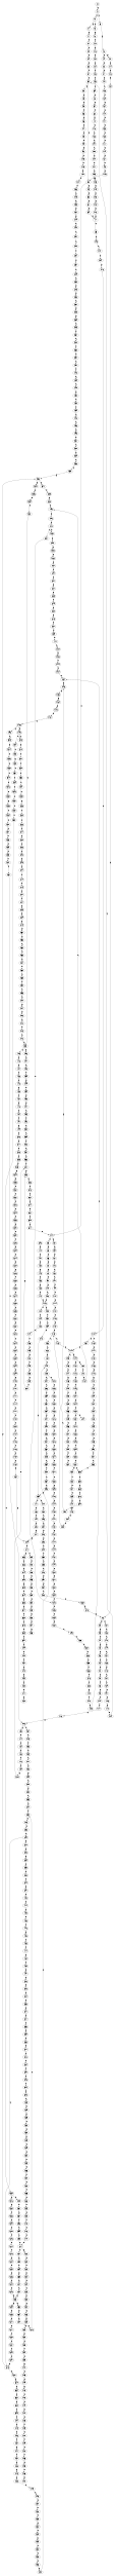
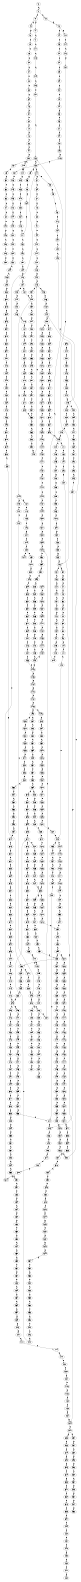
  strict digraph {
    S0
    S1
    S2
    S3
    S4
    S5
    S6
    S7
    S8
    S9
    S10
    S11
    S12
    S13
    S14
    S15
    S16
    S17
    S18
    S19
    S20
    S21
    S22
    S23
    S24
    S25
    S26
    S27
    S28
    S29
    S30
    S31
    S32
    S33
    S34
    S35
    S36
    S37
    S38
    S39
    S40
    S41
    S42
    S43
    S44
    S45
    S46
    S47
    S48
    S49
    S50
    S51
    S52
    S53
    S54
    S55
    S56
    S57
    S58
    S59
    S60
    S61
    S62
    S63
    S64
    S65
    S66
    S67
    S68
    S69
    S70
    S71
    S72
    S73
    S74
    S75
    S76
    S77
    S78
    S79
    S80
    S81
    S82
    S83
    S84
    S85
    S86
    S87
    S88
    S89
    S90
    S91
    S92
    S93
    S94
    S95
    S96
    S97
    S98
    S99
    S100
    S101
    S102
    S103
    S104
    S105
    S106
    S107
    S108
    S109
    S110
    S111
    S112
    S113
    S114
    S115
    S116
    S117
    S118
    S119
    S120
    S121
    S122
    S123
    S124
    S125
    S126
    S127
    S128
    S129
    S130
    S131
    S132
    S133
    S134
    S135
    S136
    S137
    S138
    S139
    S140
    S141
    S142
    S143
    S144
    S145
    S146
    S147
    S148
    S149
    S150
    S151
    S152
    S153
    S154
    S155
    S156
    S157
    S158
    S159
    S160
    S161
    S162
    S163
    S164
    S165
    S166
    S167
    S168
    S169
    S170
    S171
    S172
    S173
    S174
    S175
    S176
    S177
    S178
    S179
    S180
    S181
    S182
    S183
    S184
    S185
    S186
    S187
    S188
    S189
    S190
    S191
    S192
    S193
    S194
    S195
    S196
    S197
    S198
    S199
    S200
    S201
    S202
    S203
    S204
    S205
    S206
    S207
    S208
    S209
    S210
    S211
    S212
    S213
    S214
    S215
    S216
    S217
    S218
    S219
    S220
    S221
    S222
    S223
    S224
    S225
    S226
    S227
    S228
    S229
    S230
    S231
    S232
    S233
    S234
    S235
    S236
    S237
    S238
    S239
    S240
    S241
    S242
    S243
    S244
    S257
    S245
    S246
    S247
    S248
    S249
    S250
    S251
    S252
    S253
    S254
    S255
    S256
    S258
    S259
    S260
    S261
    S262
    S263
    S264
    S265
    S266
    S267
    S268
    S269
    S270
    S271
    S272
    S273
    S274
    S275
    S276
    S277
    S278
    S279
    S280
    S281
    S282
    S283
    S284
    S285
    S286
    S287
    S288
    S289
    S290
    S291
    S292
    S293
    S294
    S295
    S296
    S297
    S298
    S299
    S300
    S301
    S302
    S303
    S304
    S305
    S306
    S307
    S308
    S309
    S310
    S311
    S312
    S313
    S314
    S315
    S316
    S317
    S318
    S319
    S320
    S321
    S322
    S323
    S324
    S325
    S326
    S327
    S328
    S329
    S330
    S331
    S332
    S333
    S334
    S335
    S336
    S337
    S338
    S339
    S340
    S341
    S342
    S343
    S344
    S345
    S346
    S347
    S348
    S349
    S350
    S351
    S352
    S353
    S354
    S355
    S356
    S357
    S358
    S359
    S360
    S361
    S362
    S363
    S364
    S365
    S366
    S367
    S368
    S369
    S370
    S371
    S372
    S373
    S374
    S375
    S376
    S377
    S378
    S379
    S380
    S381
    S382
    S383
    S384
    S385
    S386
    S387
    S388
    S389
    S390
    S391
    S392
    S393
    S394
    S395
    S396
    S397
    S399
    S400
    S401
    S402
    S403
    S404
    S405
    S406
    S407
    S408
    S409
    S398
    S410
    S411
    S412
    S413
    S414
    S415
    S416
    S417
    S418
    S419
    S420
    S421
    S422
    S423
    S424
    S425
    S426
    S427
    S428
    S429
    S430
    S431
    S432
    S433
    S434
    S435
    S436
    S437
    S438
    S439
    S440
    S441
    S442
    S443
    S444
    S445
    S446
    S447
    S448
    S449
    S450
    S451
    S452
    S453
    S454
    S455
    S456
    S457
    S458
    S459
    S460
    S461
    S462
    S463
    S464
    S465
    S466
    S467
    S468
    S469
    S470
    S471
    S472
    S473
    S474
    S475
    S476
    S477
    S478
    S479
    S480
    S481
    S482
    S483
    S484
    S485
    S486
    S487
    S488
    S489
    S490
    S491
    S492
    S493
    S494
    S495
    S496
    S497
    S498
    S499
    S500
    S501
    S502
    S503
    S504
    S505
    S506
    S507
    S508
    S509
    S510
    S511
    S512
    S513
    S514
    S515
    S516
    S517
    S518
    S519
    S520
    S521
    S522
    S523
    S524
    S525
    S526
    S527
    S528
    S529
    S530
    S531
    S532
    S533
    S534
    S535
    S536
    S537
    S538
    S539
    S540
    S541
    S542
    S543
    S544
    S545
    S546
    S547
    S548
    S549
    S550
    S551
    S552
    S553
    S554
    S555
    S556
    S557
    S558
    S559
    S560
    S561
    S562
    S563
    S564
    S565
    S566
    S567
    S568
    S569
    S570
    S571
    S572
    S573
    S574
    S575
    S576
    S577
    S578
    S579
    S580
    S581
    S582
    S583
    S584
    S585
    S586
    S587
    S588
    S589
    S590
    S591
    S592
    S593
    S594
    S595
    S596
    S597
    S598
    S599
    S600
    S601
    S602
    S603
    S604
    S605
    S606
    S607
    S608
    S609
    S610
    S611
    S612
    S613
    S614
    S615
    S616
    S617
    S618
    S619
    S620
    S621
    S622
    S623
    S624
    S625
    S626
    S627
    S628
    S629
    S630
    S631
    S632
    S633
    S634
    S635
    S636
    S637
    S638
    S639
    S640
    S641
    S642
    S643
    S644
    S645
    S646
    S647
    S648
    S649
    S650
    S651
    S652
    S653
    S654
    S655
    S656
    S657
    S658
    S659
    S660
    S661
    S662
    S663
    S664
    S665
    S666
    S667
    S668
    S669
    S670
    S671
    S672
    S673
    S674
    S675
    S676
    S677
    S678
    S679
    S680
    S681
    S682
    S683
    S684
    S685
    S686
    S687
    S688
    S689
    S690
    S691
    S692
    S693
    S694
    S695
    S696
    S697
    S698
    S699
    S700
    S701
    S702
    S703
    S704
    S705
    S706
    S707
    S708
    S709
    S710
    S711
    S712
    S713
    S714
    S715
    S716
    S717
    S718
    S719
    S720
    S721
    n723 [label=S822]
    S723
    S724
    S725
    S726
    S727
    S728
    S729
    S730
    S731
    S732
    S733
    S734
    S735
    S736
    S737
    S0 -> S1 [label=G]
    S1 -> S2 [label=T]
    S1 -> S3 [label=C]
    S2 -> S4 [label=A]
    S2 -> S5 [label=G]
    S3 -> S6 [label=A]
    S4 -> S7 [label=G]
    S5 -> S8 [label=A]
    S6 -> S9 [label=G]
    S6 -> S10 [label=A]
    S7 -> S11 [label=C]
    S8 -> S12 [label=C]
    S9 -> S13 [label=C]
    S10 -> S14 [label=C]
    S11 -> S15 [label=C]
    S12 -> S16 [label=C]
    S13 -> S17 [label=G]
    S14 -> S18 [label=C]
    S15 -> S19 [label=G]
    S16 -> S20 [label=G]
    S17 -> S21 [label=G]
    S18 -> S22 [label=A]
    S19 -> S23 [label=G]
    S20 -> S24 [label=G]
    S21 -> S25 [label=G]
    S22 -> S26 [label=G]
    S23 -> S27 [label=T]
    S24 -> S28 [label=T]
    S25 -> S29 [label=T]
    S26 -> S30 [label=A]
    S26 -> S31 [label=T]
    S27 -> S32 [label=G]
    S28 -> S33 [label=C]
    S29 -> S34 [label=G]
    S30 -> S35 [label=A]
    S31 -> S36 [label=C]
    S32 -> S37 [label=A]
    S32 -> S38 [label=G]
    S33 -> S39 [label=G]
    S34 -> S40 [label=C]
    S35 -> S41 [label=C]
    S36 -> S42 [label=G]
    S37 -> S43 [label=C]
    S38 -> S44 [label=T]
    S38 -> S45 [label=A]
    S39 -> S46 [label=C]
    S40 -> S47 [label=C]
    S41 -> S48 [label=A]
    S42 -> S49 [label=C]
    S43 -> S50 [label=G]
    S44 -> S51 [label=G]
    S44 -> S52 [label=T]
    S45 -> S53 [label=A]
    S46 -> S54 [label=G]
    S47 -> S55 [label=G]
    S48 -> S56 [label=G]
    S49 -> S57 [label=G]
    S50 -> S58 [label=T]
    S51 -> S59 [label=G]
    S52 -> S60 [label=A]
    S53 -> S61 [label=G]
    S54 -> S62 [label=T]
    S55 -> S63 [label=C]
    S56 -> S64 [label=C]
    S57 -> S65 [label=C]
    S58 -> S66 [label=G]
    S59 -> S67 [label=A]
    S60 -> S68 [label=G]
    S61 -> S69 [label=A]
    S62 -> S70 [label=A]
    S63 -> S71 [label=C]
    S64 -> S72 [label=C]
    S65 -> S73 [label=A]
    S66 -> S74 [label=G]
    S67 -> S75 [label=A]
    S68 -> S76 [label=A]
    S69 -> S77 [label=A]
    S70 -> S78 [label=G]
    S71 -> S79 [label=G]
    S72 -> S80 [label=G]
    S73 -> S81 [label=G]
    S74 -> S82 [label=G]
    S75 -> S83 [label=C]
    S76 -> S84 [label=A]
    S77 -> S85 [label=C]
    S78 -> S86 [label=C]
    S79 -> S87 [label=G]
    S80 -> S88 [label=T]
    S81 -> S89 [label=C]
    S82 -> S90 [label=T]
    S83 -> S91 [label=C]
    S84 -> S92 [label=G]
    S85 -> S93 [label=G]
    S86 -> S94 [label=C]
    S87 -> S95 [label=T]
    S88 -> S96 [label=C]
    S89 -> S97 [label=C]
    S90 -> S98 [label=A]
    S91 -> S99 [label=T]
    S92 -> S100 [label=G]
    S93 -> S101 [label=G]
    S94 -> S102 [label=G]
    S95 -> S103 [label=G]
    S96 -> S104 [label=C]
    S97 -> S105 [label=G]
    S98 -> S106 [label=C]
    S99 -> S107 [label=C]
    S100 -> S108 [label=G]
    S101 -> S109 [label=C]
    S102 -> S110 [label=C]
    S103 -> S38 [label=G]
    S104 -> S111 [label=T]
    S105 -> S112 [label=G]
    S106 -> S113 [label=T]
    S107 -> S114 [label=G]
    S108 -> S115 [label=G]
    S109 -> S116 [label=A]
    S110 -> S117 [label=T]
    S111 -> S118 [label=C]
    S112 -> S119 [label=T]
    S113 -> S120 [label=A]
    S114 -> S121 [label=G]
    S115 -> S122 [label=T]
    S115 -> S123 [label=G]
    S116 -> S124 [label=C]
    S117 -> S125 [label=G]
    S118 -> S126 [label=T]
    S119 -> S32 [label=G]
-   S120 -> S127 [label=T]
+   S38 -> S127 [label=T]
    S121 -> S128 [label=C]
    S122 -> S129 [label=C]
    S123 -> S130 [label=T]
    S124 -> S131 [label=C]
    S124 -> S132 [label=T]
    S125 -> S133 [label=G]
    S126 -> S134 [label=T]
    S126 -> S135 [label=G]
    S127 -> S136 [label=T]
    S128 -> S137 [label=A]
    S129 -> S138 [label=T]
    S130 -> S139 [label=C]
    S131 -> S140 [label=G]
    S132 -> S141 [label=G]
    S133 -> S142 [label=A]
    S134 -> S143 [label=C]
    S135 -> S144 [label=T]
    S136 -> S145 [label=G]
    S137 -> S146 [label=C]
    S138 -> S147 [label=C]
    S139 -> S148 [label=C]
    S140 -> S149 [label=A]
    S140 -> S150 [label=G]
    S141 -> S151 [label=G]
    S142 -> S152 [label=A]
    S143 -> S153 [label=T]
    S144 -> S154 [label=C]
    S145 -> S155 [label=G]
    S146 -> S156 [label=G]
    S146 -> S157 [label=C]
    S147 -> S158 [label=T]
    S148 -> S159 [label=G]
    S149 -> S160 [label=G]
    S149 -> S161 [label=A]
    S150 -> S162 [label=G]
    S151 -> S163 [label=G]
    S152 -> S164 [label=G]
    S153 -> S165 [label=C]
    S154 -> S166 [label=G]
    S155 -> S167 [label=A]
    S156 -> S168 [label=C]
    S157 -> S140 [label=G]
    S158 -> S169 [label=C]
    S159 -> S170 [label=C]
    S159 -> S171 [label=T]
    S160 -> S172 [label=T]
    S161 -> S173 [label=T]
    S162 -> S174 [label=A]
    S163 -> S175 [label=A]
    S164 -> S176 [label=A]
    S165 -> S177 [label=G]
    S166 -> S178 [label=T]
    S167 -> S179 [label=A]
    S168 -> S180 [label=G]
    S169 -> S181 [label=G]
    S170 -> S182 [label=C]
    S171 -> S183 [label=C]
    S172 -> S184 [label=C]
    S173 -> S185 [label=G]
    S174 -> S186 [label=A]
    S175 -> S187 [label=A]
    S176 -> S77 [label=A]
    S177 -> S188 [label=G]
    S178 -> S189 [label=G]
    S179 -> S190 [label=C]
    S180 -> S191 [label=C]
    S181 -> S192 [label=T]
    S182 -> S193 [label=G]
    S183 -> S194 [label=G]
    S184 -> S195 [label=C]
    S185 -> S196 [label=T]
    S186 -> S197 [label=T]
    S187 -> S198 [label=C]
    S188 -> S199 [label=A]
    S189 -> S200 [label=G]
    S190 -> S201 [label=G]
    S191 -> S202 [label=G]
    S192 -> S203 [label=G]
    S193 -> S204 [label=G]
    S194 -> S205 [label=G]
    S195 -> S206 [label=A]
    S196 -> S207 [label=A]
    S197 -> S208 [label=T]
    S198 -> S209 [label=T]
    S199 -> S210 [label=G]
    S200 -> S211 [label=T]
    S201 -> S212 [label=G]
    S202 -> S213 [label=C]
    S202 -> S214 [label=G]
    S203 -> S215 [label=G]
    S204 -> S216 [label=A]
    S205 -> S217 [label=A]
    S206 -> S218 [label=G]
    S207 -> S219 [label=G]
    S208 -> S220 [label=G]
    S209 -> S221 [label=G]
    S210 -> S222 [label=A]
    S211 -> S223 [label=A]
    S212 -> S224 [label=T]
    S213 -> S225 [label=G]
    S214 -> S226 [label=C]
    S215 -> S227 [label=T]
    S216 -> S228 [label=A]
    S217 -> S229 [label=A]
    S218 -> S230 [label=T]
    S218 -> S231 [label=C]
    S219 -> S232 [label=T]
    S220 -> S233 [label=A]
    S221 -> S234 [label=G]
    S222 -> S235 [label=G]
    S223 -> S236 [label=C]
    S224 -> S237 [label=A]
    S225 -> S238 [label=T]
    S226 -> S239 [label=T]
    S227 -> S223 [label=A]
    S228 -> S240 [label=C]
    S229 -> S241 [label=C]
    S230 -> S242 [label=A]
    S231 -> S243 [label=T]
    S232 -> S244 [label=T]
    S232 -> S257 [label=T]
    S233 -> S245 [label=A]
    S234 -> S246 [label=A]
    S235 -> S247 [label=G]
    S236 -> S248 [label=C]
    S237 -> S249 [label=C]
    S238 -> S250 [label=C]
    S239 -> S251 [label=G]
    S240 -> S252 [label=T]
    S241 -> S253 [label=A]
    S241 -> S254 [label=T]
    S242 -> S255 [label=G]
    S243 -> S256 [label=T]
    S257 -> S270 [label=C]
    S245 -> S258 [label=C]
    S246 -> S259 [label=C]
    S247 -> S260 [label=T]
    S248 -> S261 [label=G]
    S249 -> S262 [label=G]
    S250 -> S263 [label=G]
    S251 -> S264 [label=G]
    S252 -> S265 [label=G]
    S253 -> S266 [label=G]
    S254 -> S267 [label=A]
    S255 -> S268 [label=G]
    S256 -> S269 [label=C]
    S258 -> S271 [label=C]
    S259 -> S272 [label=C]
    S260 -> S273 [label=C]
    S261 -> S274 [label=G]
    S262 -> S275 [label=A]
    S263 -> S276 [label=A]
    S264 -> S277 [label=A]
    S265 -> S278 [label=C]
    S266 -> S279 [label=G]
    S267 -> S280 [label=C]
    S268 -> S281 [label=G]
    S269 -> S282 [label=A]
    S270 -> S283 [label=A]
    S271 -> S284 [label=C]
    S272 -> S285 [label=C]
    S273 -> S286 [label=C]
    S274 -> S287 [label=T]
    S275 -> S288 [label=A]
    S276 -> S289 [label=C]
    S277 -> S290 [label=A]
    S278 -> S291 [label=A]
    S279 -> S292 [label=A]
    S280 -> S293 [label=A]
    S281 -> S294 [label=T]
    S282 -> S295 [label=C]
    S283 -> S296 [label=C]
    S284 -> S297 [label=G]
    S285 -> S298 [label=G]
    S286 -> S299 [label=C]
    S287 -> S300 [label=G]
    S288 -> S301 [label=G]
    S289 -> S302 [label=G]
    S290 -> S303 [label=T]
    S291 -> S304 [label=A]
    S292 -> S305 [label=A]
    S293 -> S306 [label=A]
    S294 -> S307 [label=C]
    S295 -> S308 [label=G]
    S296 -> S309 [label=T]
    S297 -> S310 [label=T]
    S298 -> S311 [label=T]
    S299 -> S312 [label=A]
    S299 -> S313 [label=G]
    S300 -> S314 [label=G]
    S301 -> S315 [label=A]
    S302 -> S316 [label=C]
    S303 -> S317 [label=G]
    S304 -> S318 [label=C]
    S305 -> S319 [label=T]
    S306 -> S320 [label=C]
    S307 -> S321 [label=A]
    S308 -> S322 [label=C]
    S309 -> S323 [label=C]
    S310 -> S324 [label=C]
    S311 -> S325 [label=C]
    S312 -> S326 [label=G]
    S313 -> S327 [label=G]
    S313 -> S328 [label=A]
    S314 -> S44 [label=T]
    S315 -> S329 [label=A]
    S316 -> S330 [label=G]
    S317 -> S331 [label=G]
    S318 -> S332 [label=C]
    S319 -> S333 [label=A]
    S320 -> S334 [label=G]
    S321 -> S335 [label=C]
    S322 -> S336 [label=C]
    S323 -> S337 [label=C]
    S324 -> S338 [label=T]
    S325 -> S338 [label=T]
    S326 -> S339 [label=A]
    S327 -> S340 [label=A]
    S328 -> S341 [label=G]
    S328 -> S342 [label=A]
    S329 -> S343 [label=G]
    S330 -> S344 [label=C]
    S331 -> S345 [label=G]
    S332 -> S346 [label=A]
    S333 -> S347 [label=G]
    S334 -> S348 [label=A]
-   S335 -> S349 [label=T]
    S336 -> S350 [label=C]
    S337 -> S351 [label=T]
    S338 -> S352 [label=C]
    S339 -> S353 [label=G]
    S340 -> S354 [label=G]
    S341 -> S355 [label=T]
    S342 -> S356 [label=G]
    S343 -> S357 [label=T]
    S344 -> S358 [label=C]
    S345 -> S359 [label=G]
    S346 -> S26 [label=G]
    S347 -> S360 [label=T]
    S348 -> S361 [label=A]
    S349 -> S362 [label=C]
    S350 -> S363 [label=T]
    S351 -> S364 [label=T]
    S352 -> S365 [label=G]
    S353 -> S366 [label=C]
    S354 -> S367 [label=G]
    S355 -> S368 [label=C]
    S356 -> S369 [label=T]
    S357 -> S370 [label=G]
    S358 -> S371 [label=T]
    S359 -> S372 [label=T]
    S360 -> S373 [label=C]
    S361 -> S374 [label=A]
    S362 -> S375 [label=G]
    S363 -> S376 [label=T]
    S364 -> S377 [label=T]
    S365 -> S378 [label=G]
    S366 -> S379 [label=C]
    S367 -> S380 [label=C]
    S368 -> S195 [label=C]
    S369 -> S381 [label=C]
    S370 -> S382 [label=T]
    S371 -> S383 [label=C]
    S372 -> S384 [label=C]
    S373 -> S385 [label=T]
    S374 -> S386 [label=A]
    S375 -> S387 [label=C]
    S376 -> S388 [label=C]
    S377 -> S389 [label=C]
    S378 -> S390 [label=C]
    S379 -> S391 [label=A]
    S380 -> S392 [label=G]
    S381 -> S393 [label=G]
    S382 -> S394 [label=C]
    S383 -> S395 [label=G]
    S384 -> S396 [label=C]
    S385 -> S397 [label=C]
    S387 -> S399 [label=T]
    S388 -> S400 [label=A]
    S389 -> S401 [label=A]
    S390 -> S402 [label=A]
    S391 -> S403 [label=C]
    S392 -> S404 [label=T]
    S393 -> S405 [label=C]
    S393 -> S406 [label=A]
    S394 -> S407 [label=C]
    S395 -> S408 [label=G]
    S396 -> S159 [label=G]
    S397 -> S409 [label=T]
    S399 -> S411 [label=T]
    S400 -> S412 [label=T]
    S401 -> S413 [label=T]
    S402 -> S146 [label=C]
    S403 -> S414 [label=G]
    S404 -> S415 [label=G]
    S405 -> S416 [label=G]
    S406 -> S417 [label=G]
    S407 -> S418 [label=T]
    S408 -> S419 [label=G]
    S409 -> S420 [label=C]
    S398 -> S410 [label=A]
    S410 -> S421 [label=G]
    S411 -> S422 [label=C]
    S412 -> S423 [label=C]
    S413 -> S424 [label=C]
    S414 -> S425 [label=G]
    S415 -> S426 [label=G]
    S416 -> S427 [label=G]
    S417 -> S428 [label=G]
    S418 -> S429 [label=G]
    S419 -> S430 [label=C]
    S420 -> S431 [label=T]
    S421 -> S432 [label=A]
    S422 -> S433 [label=A]
    S423 -> S434 [label=C]
    S424 -> S435 [label=C]
    S425 -> S436 [label=T]
    S426 -> S437 [label=T]
    S427 -> S438 [label=C]
    S428 -> S439 [label=T]
    S429 -> S440 [label=G]
    S430 -> S441 [label=T]
    S431 -> S442 [label=G]
    S432 -> S443 [label=A]
    S433 -> S444 [label=T]
    S434 -> S445 [label=A]
    S435 -> S445 [label=A]
    S436 -> S446 [label=T]
    S437 -> S447 [label=A]
    S438 -> S448 [label=T]
    S439 -> S449 [label=A]
    S440 -> S450 [label=C]
    S441 -> S451 [label=C]
    S442 -> S452 [label=A]
    S443 -> S453 [label=G]
    S444 -> S454 [label=C]
    S445 -> S455 [label=G]
    S446 -> S456 [label=A]
    S447 -> S457 [label=T]
    S448 -> S458 [label=A]
    S449 -> S459 [label=T]
    S450 -> S460 [label=C]
    S451 -> S461 [label=A]
    S452 -> S462 [label=G]
    S453 -> S463 [label=G]
    S454 -> S434 [label=C]
    S455 -> S464 [label=A]
    S456 -> S465 [label=C]
    S457 -> S466 [label=G]
    S458 -> S467 [label=T]
    S459 -> S468 [label=A]
    S460 -> S469 [label=T]
    S461 -> S470 [label=C]
    S462 -> S471 [label=T]
    S463 -> S472 [label=G]
    S464 -> S473 [label=A]
    S465 -> S474 [label=T]
    S466 -> S475 [label=A]
    S467 -> S476 [label=A]
    S468 -> S477 [label=A]
    S469 -> S478 [label=G]
    S470 -> S479 [label=G]
    S471 -> S480 [label=A]
    S472 -> S115 [label=G]
    S473 -> S481 [label=C]
    S474 -> S482 [label=G]
    S475 -> S483 [label=G]
    S476 -> S484 [label=G]
    S477 -> S485 [label=G]
    S478 -> S486 [label=G]
    S479 -> S487 [label=T]
    S481 -> S488 [label=C]
    S482 -> S489 [label=C]
    S483 -> S490 [label=C]
    S484 -> S491 [label=T]
    S485 -> S492 [label=T]
    S486 -> S493 [label=G]
    S487 -> S494 [label=C]
    S488 -> S495 [label=A]
    S488 -> S496 [label=G]
    S489 -> S497 [label=A]
    S490 -> S498 [label=G]
    S491 -> S499 [label=A]
    S492 -> S500 [label=C]
    S493 -> S501 [label=T]
    S494 -> S502 [label=C]
    S495 -> S503 [label=G]
    S495 -> S504 [label=C]
    S496 -> S505 [label=G]
    S497 -> S506 [label=G]
    S498 -> S507 [label=G]
    S499 -> S508 [label=G]
    S500 -> S509 [label=G]
    S501 -> S510 [label=C]
    S502 -> S511 [label=A]
    S503 -> S512 [label=A]
    S504 -> S513 [label=C]
    S505 -> S514 [label=A]
    S506 -> S515 [label=A]
    S507 -> S516 [label=T]
    S508 -> S517 [label=C]
    S509 -> S518 [label=T]
    S510 -> S519 [label=C]
    S511 -> S520 [label=G]
    S512 -> S521 [label=C]
    S513 -> S522 [label=A]
    S514 -> S523 [label=C]
    S515 -> S524 [label=C]
    S516 -> S525 [label=C]
    S517 -> S526 [label=C]
    S518 -> S527 [label=G]
    S519 -> S528 [label=C]
    S520 -> S529 [label=C]
    S521 -> S530 [label=T]
    S522 -> S531 [label=C]
    S523 -> S532 [label=G]
    S524 -> S533 [label=G]
    S525 -> S534 [label=G]
    S526 -> S535 [label=G]
    S527 -> S536 [label=G]
    S528 -> S537 [label=G]
    S529 -> S243 [label=T]
    S530 -> S538 [label=C]
    S531 -> S539 [label=C]
    S532 -> S540 [label=C]
    S533 -> S541 [label=G]
    S534 -> S542 [label=C]
    S535 -> S543 [label=A]
    S536 -> S211 [label=T]
    S537 -> S328 [label=A]
    S538 -> S544 [label=C]
    S539 -> S545 [label=C]
    S540 -> S546 [label=C]
    S541 -> S547 [label=A]
    S542 -> S548 [label=A]
    S543 -> S549 [label=A]
    S544 -> S550 [label=C]
    S545 -> S551 [label=C]
    S546 -> S552 [label=C]
    S547 -> S553 [label=C]
    S548 -> S554 [label=C]
    S549 -> S555 [label=A]
    S550 -> S556 [label=A]
    S551 -> S557 [label=T]
    S552 -> S558 [label=A]
    S553 -> S559 [label=A]
    S554 -> S560 [label=G]
    S555 -> S561 [label=C]
    S556 -> S562 [label=T]
    S557 -> S563 [label=T]
    S558 -> S564 [label=T]
    S559 -> S565 [label=C]
    S560 -> S566 [label=C]
    S561 -> S567 [label=C]
    S562 -> S568 [label=C]
    S563 -> S569 [label=C]
    S564 -> S570 [label=C]
    S565 -> S571 [label=A]
    S566 -> S572 [label=G]
    S567 -> S573 [label=C]
    S568 -> S574 [label=T]
    S569 -> S575 [label=C]
    S569 -> S576 [label=G]
    S570 -> S577 [label=G]
    S571 -> S578 [label=C]
    S572 -> S191 [label=C]
    S573 -> S579 [label=C]
    S574 -> S580 [label=G]
    S575 -> S581 [label=T]
    S576 -> S582 [label=A]
    S577 -> S583 [label=T]
    S578 -> S584 [label=C]
    S579 -> S585 [label=G]
    S580 -> S586 [label=C]
    S581 -> S587 [label=G]
    S582 -> S588 [label=T]
    S583 -> S589 [label=C]
    S584 -> S590 [label=T]
    S585 -> S591 [label=A]
    S586 -> S592 [label=C]
    S587 -> S593 [label=T]
    S588 -> S594 [label=C]
    S589 -> S595 [label=C]
    S590 -> S596 [label=C]
    S591 -> S597 [label=C]
    S592 -> S598 [label=A]
    S593 -> S599 [label=C]
    S594 -> S600 [label=G]
    S595 -> S601 [label=T]
    S596 -> S602 [label=T]
    S597 -> S603 [label=T]
    S598 -> S604 [label=G]
    S599 -> S605 [label=C]
    S600 -> S606 [label=T]
    S601 -> S607 [label=C]
    S602 -> S608 [label=A]
    S603 -> S609 [label=A]
    S604 -> S610 [label=T]
    S605 -> S611 [label=T]
    S606 -> S612 [label=T]
    S607 -> S126 [label=T]
    S608 -> S613 [label=G]
    S609 -> S614 [label=G]
    S610 -> S615 [label=C]
    S611 -> S616 [label=A]
    S611 -> S617 [label=T]
    S612 -> S618 [label=T]
    S613 -> S619 [label=A]
    S614 -> S620 [label=A]
    S615 -> S621 [label=G]
    S616 -> S622 [label=C]
    S617 -> S623 [label=G]
    S618 -> S624 [label=G]
    S619 -> S625 [label=A]
    S620 -> S626 [label=A]
    S621 -> S627 [label=T]
    S622 -> S628 [label=T]
    S623 -> S629 [label=T]
    S624 -> S630 [label=T]
    S625 -> S631 [label=C]
    S626 -> S632 [label=T]
    S627 -> S633 [label=A]
    S628 -> S634 [label=A]
    S629 -> S635 [label=A]
    S630 -> S636 [label=A]
    S631 -> S637 [label=G]
    S632 -> S638 [label=C]
    S633 -> S639 [label=A]
    S634 -> S640 [label=C]
    S635 -> S641 [label=G]
    S636 -> S642 [label=G]
    S637 -> S643 [label=A]
    S638 -> S644 [label=G]
    S639 -> S645 [label=G]
    S640 -> S646 [label=C]
    S641 -> S647 [label=G]
    S642 -> S648 [label=G]
    S643 -> S649 [label=G]
    S644 -> S650 [label=G]
    S645 -> S651 [label=A]
    S646 -> S652 [label=A]
    S647 -> S653 [label=A]
    S648 -> S653 [label=A]
    S649 -> S654 [label=G]
    S650 -> S655 [label=G]
    S651 -> S656 [label=C]
    S652 -> S657 [label=G]
    S653 -> S658 [label=G]
    S653 -> S659 [label=A]
    S654 -> S660 [label=T]
    S655 -> S661 [label=T]
    S656 -> S662 [label=G]
    S657 -> S663 [label=G]
    S658 -> S664 [label=A]
    S659 -> S665 [label=A]
    S660 -> S666 [label=G]
    S661 -> S667 [label=A]
    S662 -> S668 [label=G]
    S663 -> S669 [label=A]
    S664 -> S670 [label=G]
    S665 -> S671 [label=G]
    S666 -> S672 [label=T]
    S667 -> S673 [label=T]
    S668 -> S674 [label=C]
    S669 -> S675 [label=G]
    S670 -> S676 [label=G]
    S671 -> S677 [label=G]
    S672 -> S678 [label=C]
    S673 -> S679 [label=C]
    S674 -> S680 [label=T]
    S675 -> S681 [label=A]
    S676 -> S260 [label=T]
    S677 -> S682 [label=T]
    S678 -> S683 [label=C]
    S679 -> S684 [label=C]
    S680 -> S685 [label=C]
    S681 -> S686 [label=G]
    S682 -> S687 [label=C]
    S683 -> S688 [label=C]
    S684 -> S689 [label=C]
    S685 -> S690 [label=T]
    S686 -> S691 [label=T]
    S687 -> S692 [label=C]
    S688 -> S693 [label=T]
    S689 -> S694 [label=G]
    S690 -> S695 [label=C]
    S691 -> S696 [label=C]
    S692 -> S697 [label=C]
    S693 -> S698 [label=G]
    S694 -> S699 [label=A]
    S695 -> S700 [label=G]
    S696 -> S701 [label=A]
    S697 -> S313 [label=G]
    S698 -> S702 [label=T]
    S699 -> S703 [label=A]
    S700 -> S704 [label=A]
    S701 -> S705 [label=G]
    S702 -> S706 [label=C]
    S703 -> S707 [label=A]
    S704 -> S708 [label=A]
    S705 -> S709 [label=G]
    S706 -> S710 [label=C]
    S707 -> S711 [label=G]
    S708 -> S712 [label=G]
    S709 -> S713 [label=A]
    S710 -> S611 [label=T]
    S711 -> S714 [label=T]
    S712 -> S715 [label=T]
    S713 -> S716 [label=C]
    S714 -> S717 [label=G]
    S715 -> S718 [label=C]
    S716 -> S719 [label=C]
    S717 -> S720 [label=T]
    S718 -> S393 [label=G]
    S719 -> S721 [label=A]
    S720 -> n723 [label=C]
    S721 -> S723 [label=G]
    n723 -> S724 [label=G]
    S723 -> S725 [label=T]
    S724 -> S726 [label=T]
    S725 -> S727 [label=C]
    S726 -> S728 [label=C]
    S727 -> S729 [label=T]
    S728 -> S730 [label=G]
    S729 -> S731 [label=C]
    S730 -> S732 [label=G]
    S731 -> S733 [label=T]
    S732 -> S734 [label=A]
    S733 -> S735 [label=G]
    S734 -> S229 [label=A]
    S735 -> S736 [label=T]
    S736 -> S737 [label=A]
  }
